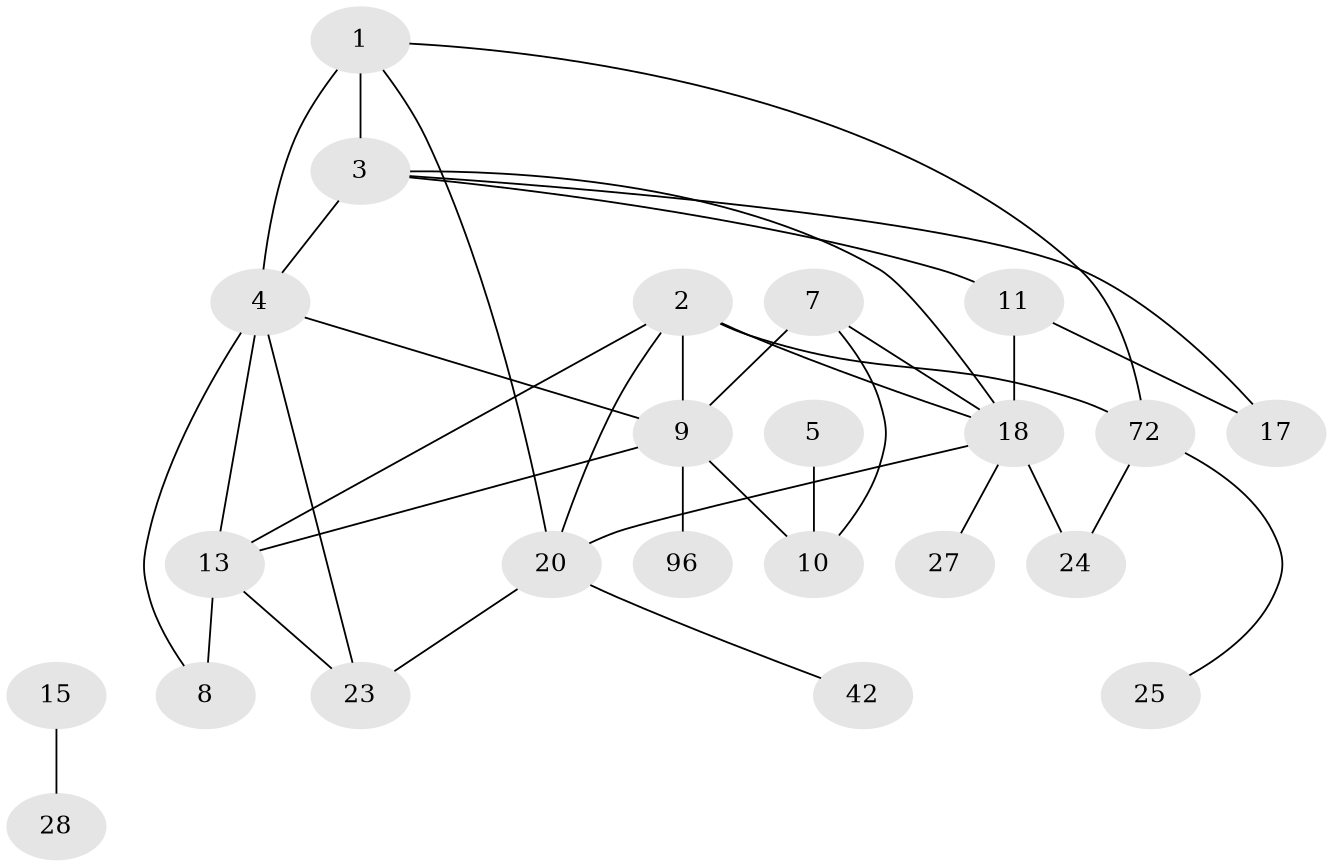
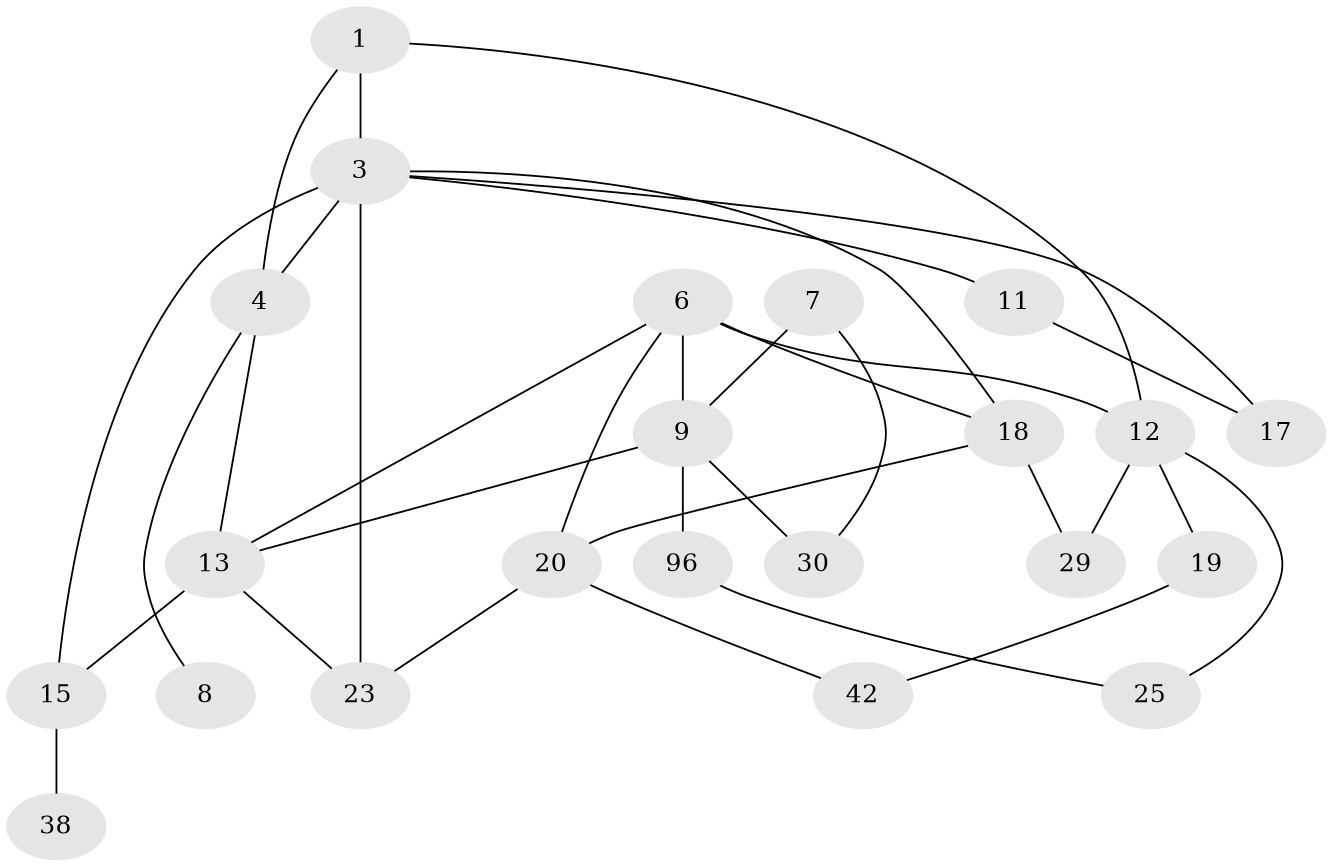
  graph {
    node [color=gray90 style=filled]
    edge [weight=1.0]
    1
    3
    4
-   12 [label=72]
+   12
    20
    18
    11
    15
    17
    23
    9
    13
    8
-   24
+   19
+   24 [label=29]
    25
    n17 [label=42]
-   2
-   10
+   2 [label=6]
+   10 [label=30]
    n20 [label=96]
-   27
-   28
-   5
+   28 [label=38]
    7
    1 -- 3 [weight=2.0]
    1 -- 4
    1 -- 12
-   1 -- 20
    3 -- 4
    3 -- 18
    3 -- 11
+   3 -- 15
    3 -- 17 [weight=2.0]
-   4 -- 23
-   4 -- 9
+   3 -- 23
    4 -- 13 [weight=2.0]
    4 -- 8
+   12 -- 19
    12 -- 24
    12 -- 25
    20 -- 23
    20 -- n17
    18 -- 20
    18 -- 24
-   18 -- 27
-   11 -- 18
    11 -- 17
    15 -- 28
    9 -- 13 [weight=2.0]
    9 -- 10
    9 -- n20
-   13 -- 8
+   13 -- 15
    13 -- 23
+   19 -- n17
    2 -- 12
    2 -- 20
    2 -- 18
    2 -- 9 [weight=3.0]
    2 -- 13
-   5 -- 10
-   7 -- 18
+   n20 -- 25
    7 -- 9
    7 -- 10
  }
